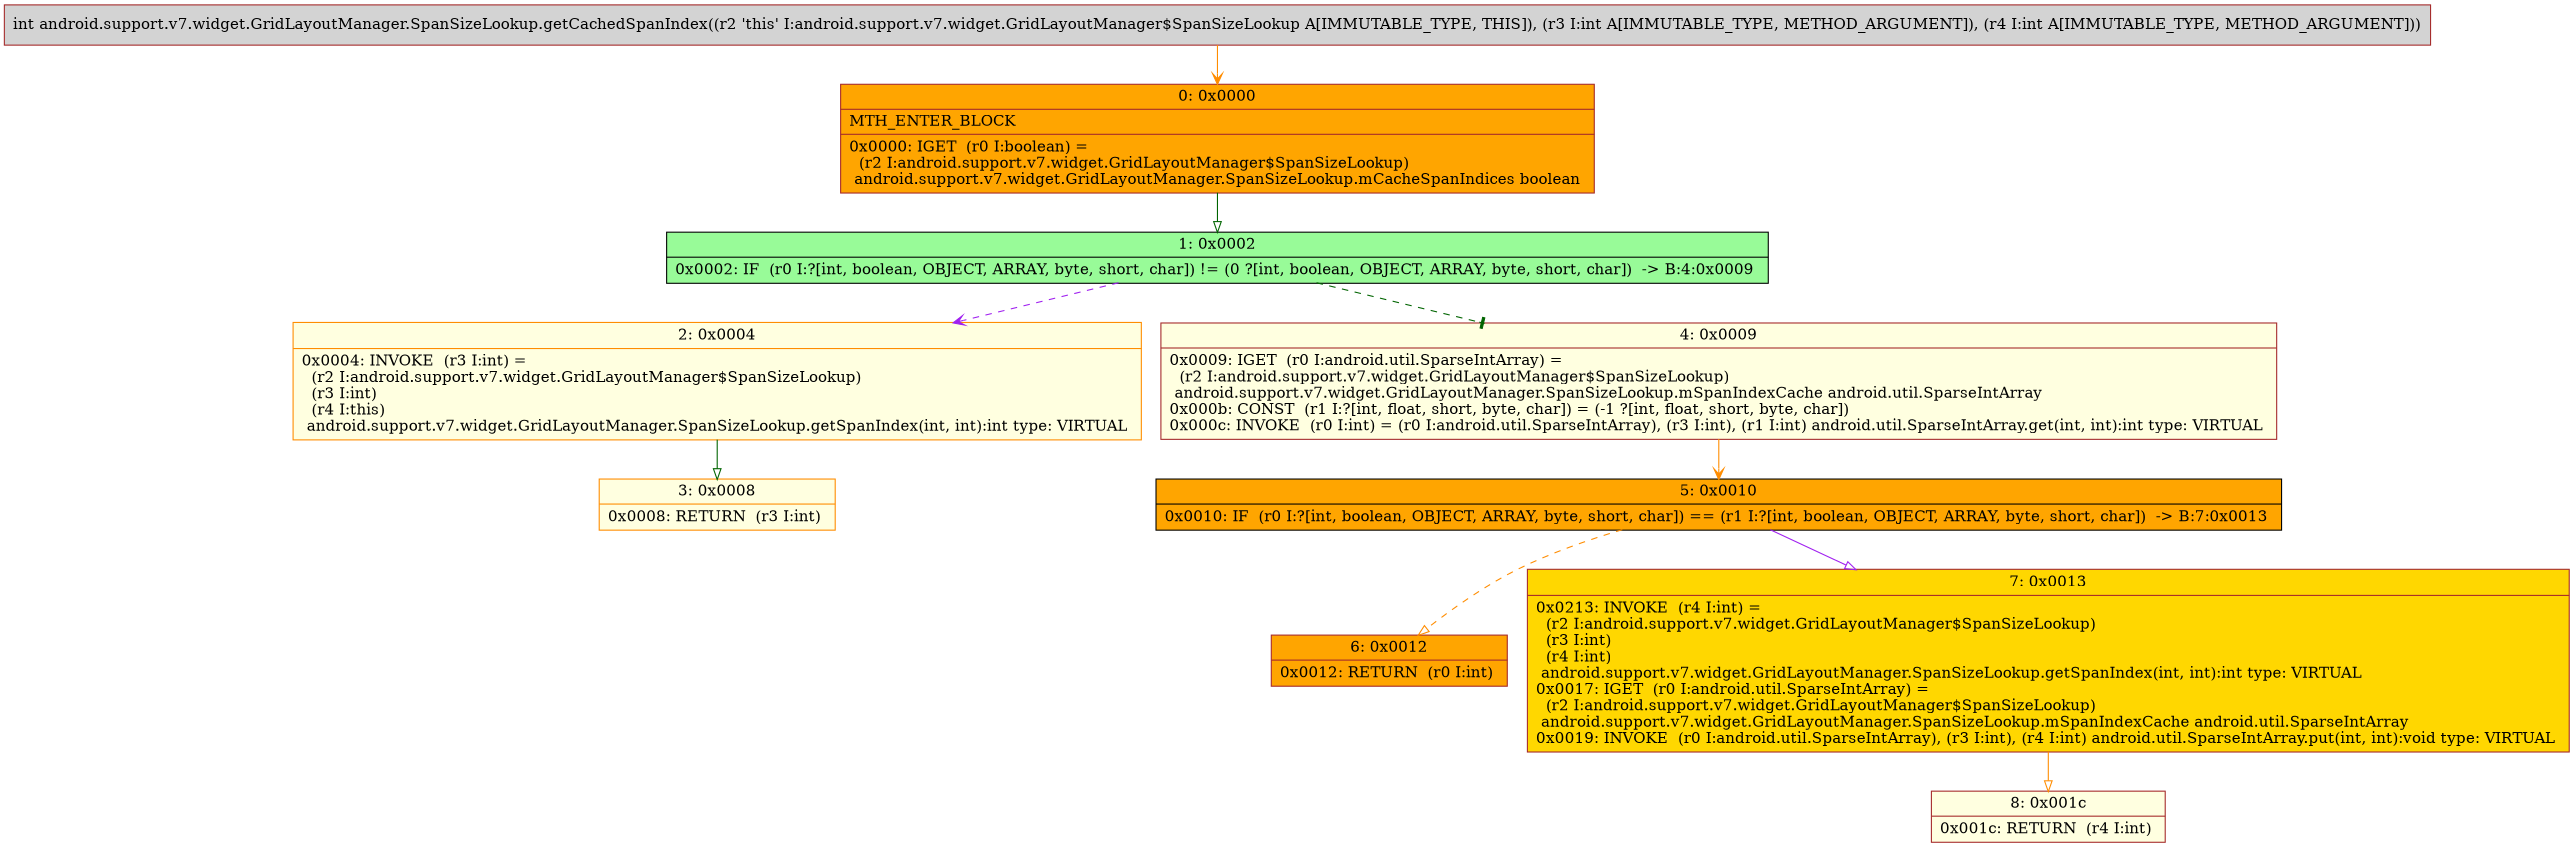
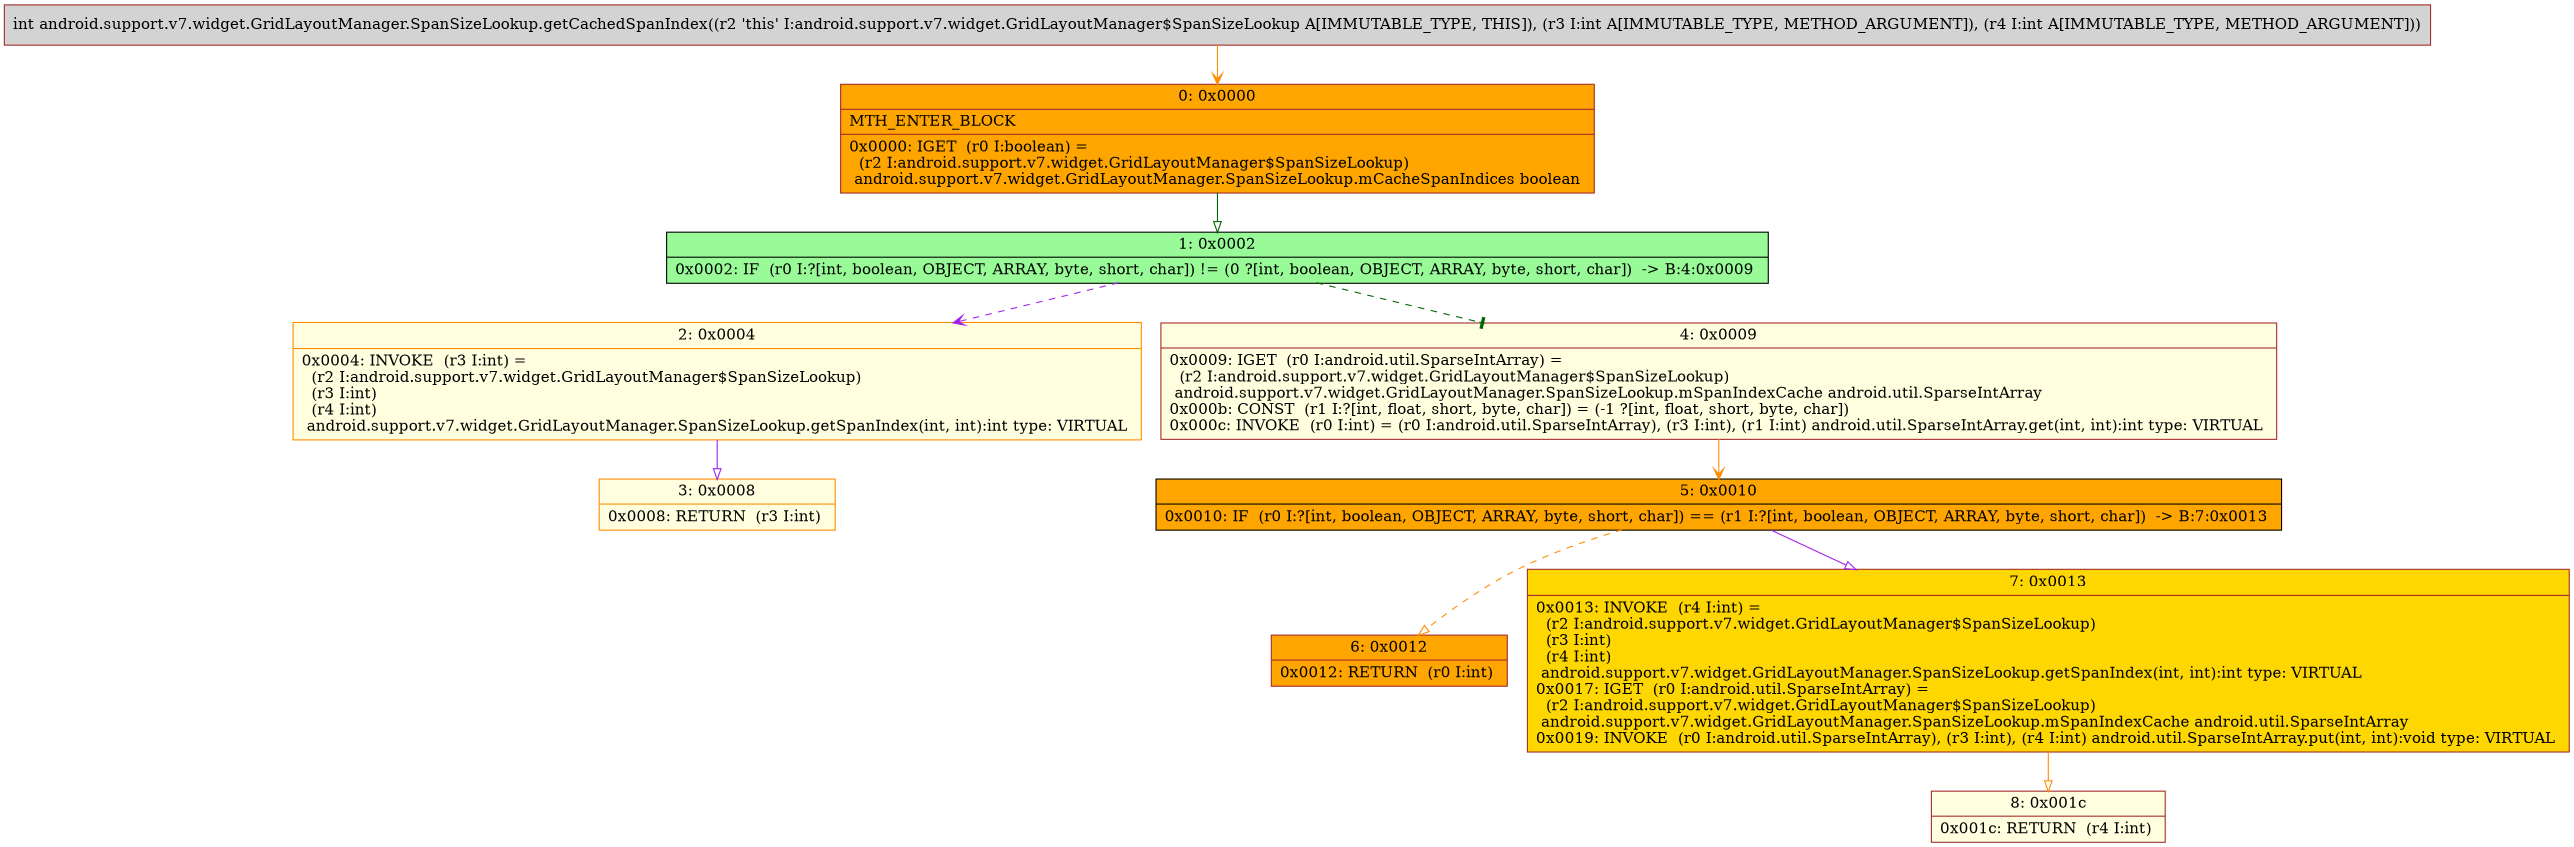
  digraph {
    node [color=brown fillcolor=lightyellow shape=record style=filled]
    edge [arrowhead=onormal color=darkorange]
    n1 [fillcolor=orange label="{0\:\ 0x0000|MTH_ENTER_BLOCK\l|0x0000: IGET  (r0 I:boolean) = \l  (r2 I:android.support.v7.widget.GridLayoutManager$SpanSizeLookup)\l android.support.v7.widget.GridLayoutManager.SpanSizeLookup.mCacheSpanIndices boolean \l}"]
    n2 [color=black fillcolor=palegreen label="{1\:\ 0x0002|0x0002: IF  (r0 I:?[int, boolean, OBJECT, ARRAY, byte, short, char]) != (0 ?[int, boolean, OBJECT, ARRAY, byte, short, char])  \-\> B:4:0x0009 \l}"]
-   n3 [color=darkorange label="{2\:\ 0x0004|0x0004: INVOKE  (r3 I:int) = \l  (r2 I:android.support.v7.widget.GridLayoutManager$SpanSizeLookup)\l  (r3 I:int)\l  (r4 I:this)\l android.support.v7.widget.GridLayoutManager.SpanSizeLookup.getSpanIndex(int, int):int type: VIRTUAL \l}"]
+   n3 [color=darkorange label="{2\:\ 0x0004|0x0004: INVOKE  (r3 I:int) = \l  (r2 I:android.support.v7.widget.GridLayoutManager$SpanSizeLookup)\l  (r3 I:int)\l  (r4 I:int)\l android.support.v7.widget.GridLayoutManager.SpanSizeLookup.getSpanIndex(int, int):int type: VIRTUAL \l}"]
    n4 [label="{4\:\ 0x0009|0x0009: IGET  (r0 I:android.util.SparseIntArray) = \l  (r2 I:android.support.v7.widget.GridLayoutManager$SpanSizeLookup)\l android.support.v7.widget.GridLayoutManager.SpanSizeLookup.mSpanIndexCache android.util.SparseIntArray \l0x000b: CONST  (r1 I:?[int, float, short, byte, char]) = (\-1 ?[int, float, short, byte, char]) \l0x000c: INVOKE  (r0 I:int) = (r0 I:android.util.SparseIntArray), (r3 I:int), (r1 I:int) android.util.SparseIntArray.get(int, int):int type: VIRTUAL \l}"]
    n5 [color=darkorange label="{3\:\ 0x0008|0x0008: RETURN  (r3 I:int) \l}"]
    n6 [color=black fillcolor=orange label="{5\:\ 0x0010|0x0010: IF  (r0 I:?[int, boolean, OBJECT, ARRAY, byte, short, char]) == (r1 I:?[int, boolean, OBJECT, ARRAY, byte, short, char])  \-\> B:7:0x0013 \l}"]
    n7 [fillcolor=orange label="{6\:\ 0x0012|0x0012: RETURN  (r0 I:int) \l}"]
-   n8 [fillcolor=gold label="{7\:\ 0x0013|0x0213: INVOKE  (r4 I:int) = \l  (r2 I:android.support.v7.widget.GridLayoutManager$SpanSizeLookup)\l  (r3 I:int)\l  (r4 I:int)\l android.support.v7.widget.GridLayoutManager.SpanSizeLookup.getSpanIndex(int, int):int type: VIRTUAL \l0x0017: IGET  (r0 I:android.util.SparseIntArray) = \l  (r2 I:android.support.v7.widget.GridLayoutManager$SpanSizeLookup)\l android.support.v7.widget.GridLayoutManager.SpanSizeLookup.mSpanIndexCache android.util.SparseIntArray \l0x0019: INVOKE  (r0 I:android.util.SparseIntArray), (r3 I:int), (r4 I:int) android.util.SparseIntArray.put(int, int):void type: VIRTUAL \l}"]
+   n8 [fillcolor=gold label="{7\:\ 0x0013|0x0013: INVOKE  (r4 I:int) = \l  (r2 I:android.support.v7.widget.GridLayoutManager$SpanSizeLookup)\l  (r3 I:int)\l  (r4 I:int)\l android.support.v7.widget.GridLayoutManager.SpanSizeLookup.getSpanIndex(int, int):int type: VIRTUAL \l0x0017: IGET  (r0 I:android.util.SparseIntArray) = \l  (r2 I:android.support.v7.widget.GridLayoutManager$SpanSizeLookup)\l android.support.v7.widget.GridLayoutManager.SpanSizeLookup.mSpanIndexCache android.util.SparseIntArray \l0x0019: INVOKE  (r0 I:android.util.SparseIntArray), (r3 I:int), (r4 I:int) android.util.SparseIntArray.put(int, int):void type: VIRTUAL \l}"]
    n9 [label="{8\:\ 0x001c|0x001c: RETURN  (r4 I:int) \l}"]
    n10 [fillcolor=lightgrey label="{int android.support.v7.widget.GridLayoutManager.SpanSizeLookup.getCachedSpanIndex((r2 'this' I:android.support.v7.widget.GridLayoutManager$SpanSizeLookup A[IMMUTABLE_TYPE, THIS]), (r3 I:int A[IMMUTABLE_TYPE, METHOD_ARGUMENT]), (r4 I:int A[IMMUTABLE_TYPE, METHOD_ARGUMENT])) }"]
    n1 -> n2 [color=darkgreen]
    n2 -> n3 [arrowhead=vee color=purple style=dashed]
    n2 -> n4 [arrowhead=tee color=darkgreen style=dashed]
-   n3 -> n5 [color=darkgreen]
+   n3 -> n5 [color=purple]
    n4 -> n6 [arrowhead=vee]
    n6 -> n7 [style=dashed]
    n6 -> n8 [color=purple]
    n8 -> n9
    n10 -> n1 [arrowhead=vee]
  }
